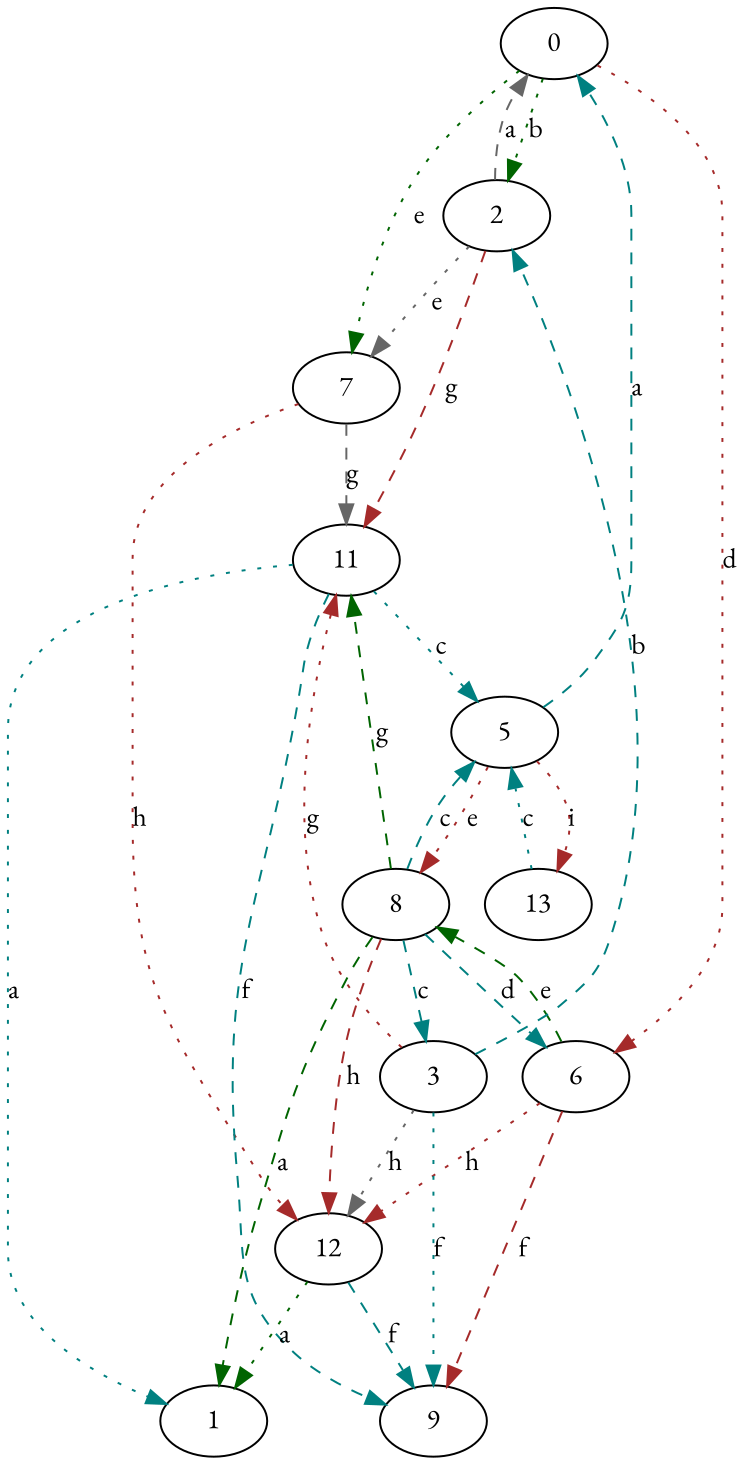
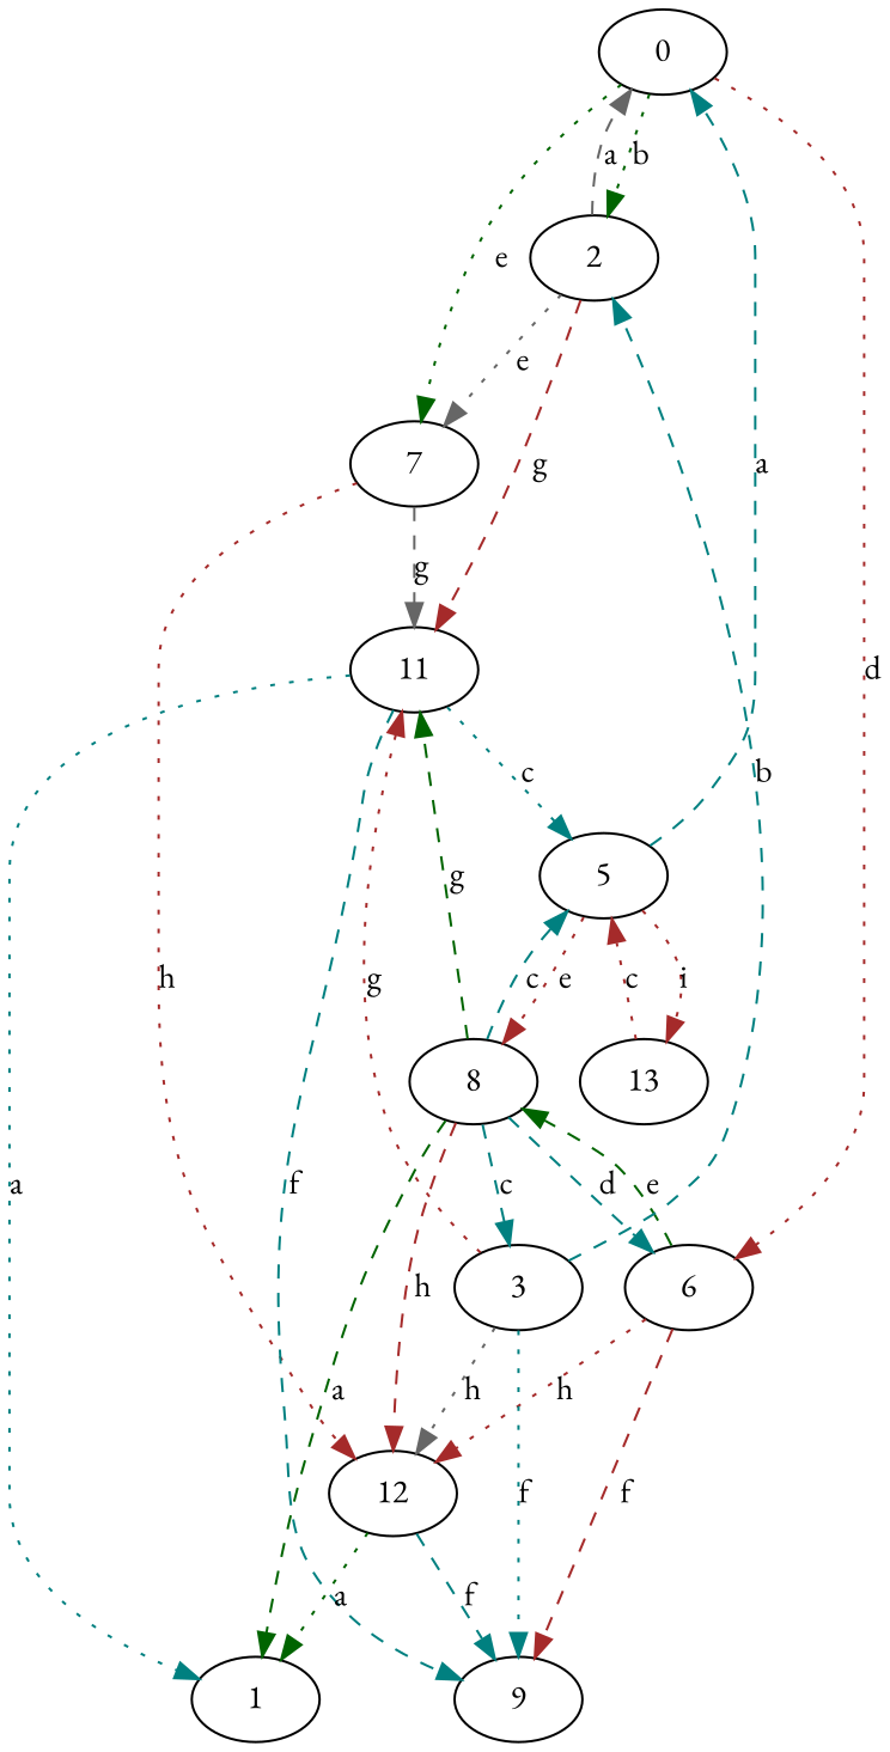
  strict digraph {
    fontname="EB Garamond"
    node [fontname="EB Garamond"]
    edge [color=teal fontname="EB Garamond" style=dotted]
    0
    2
    6
    7
    11
    9
    12
    8
    5
    1
    3
    13
    0 -> 2 [color=darkgreen label=b]
    0 -> 6 [color=brown label=d]
    0 -> 7 [color=darkgreen label=e]
    2 -> 0 [color=gray40 label=a style=dashed]
    2 -> 7 [color=gray40 label=e]
    2 -> 11 [color=brown label=g style=dashed]
    6 -> 9 [color=brown label=f style=dashed]
    6 -> 12 [color=brown label=h]
    6 -> 8 [color=darkgreen label=e style=dashed]
    7 -> 11 [color=gray40 label=g style=dashed]
    7 -> 12 [color=brown label=h]
    11 -> 9 [label=f style=dashed]
    11 -> 5 [label=c]
    11 -> 1 [label=a]
    12 -> 9 [label=f style=dashed]
    12 -> 1 [color=darkgreen label=a]
    8 -> 6 [label=d style=dashed]
    8 -> 11 [color=darkgreen label=g style=dashed]
    8 -> 12 [color=brown label=h style=dashed]
    8 -> 5 [label=c style=dashed]
    8 -> 1 [color=darkgreen label=a style=dashed]
    8 -> 3 [label=c style=dashed]
    5 -> 0 [label=a style=dashed]
    5 -> 8 [color=brown label=e]
    5 -> 13 [color=brown label=i]
    3 -> 2 [label=b style=dashed]
    3 -> 11 [color=brown label=g]
    3 -> 9 [label=f]
    3 -> 12 [color=gray40 label=h]
-   13 -> 5 [label=c]
+   13 -> 5 [color=brown label=c]
  }
